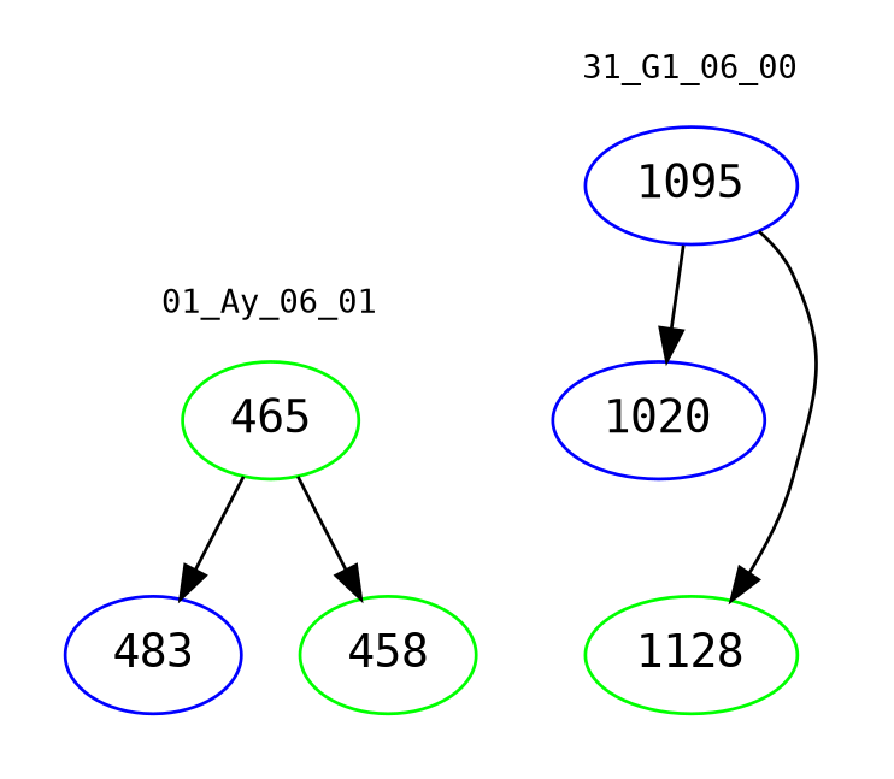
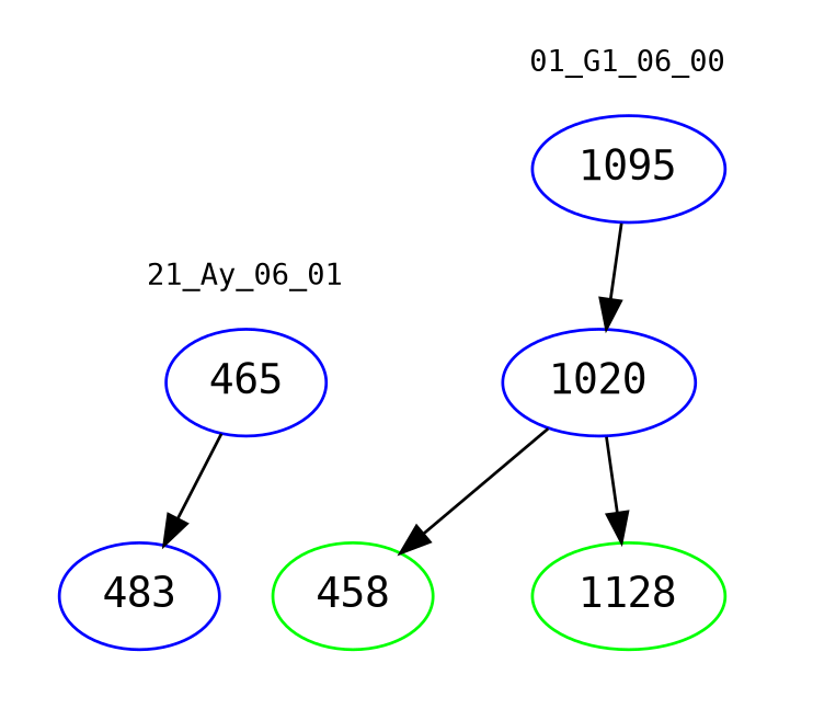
  digraph {
    fontname="DejaVu Sans Mono"
    node [color=green fontname="DejaVu Sans Mono"]
    edge [color=black fontname="DejaVu Sans Mono"]
-   n1 [label=465]
+   n1 [color=blue label=465]
    n2 [label=458]
    n3 [color=blue label=483]
    n4 [color=blue label=1095]
    n5 [color=blue label=1020]
    n6 [label=1128]
    subgraph cluster_1 {
      color=white
      fontsize=10
-     label="01_Ay_06_01"
+     label="21_Ay_06_01"
      n1
      n2
      n3
    }
    subgraph cluster_2 {
      color=white
      fontsize=10
-     label="31_G1_06_00"
+     label="01_G1_06_00"
      n4
      n5
      n6
    }
-   n1 -> n2
+   n5 -> n2
    n1 -> n3
    n4 -> n5
-   n4 -> n6
+   n5 -> n6
  }
